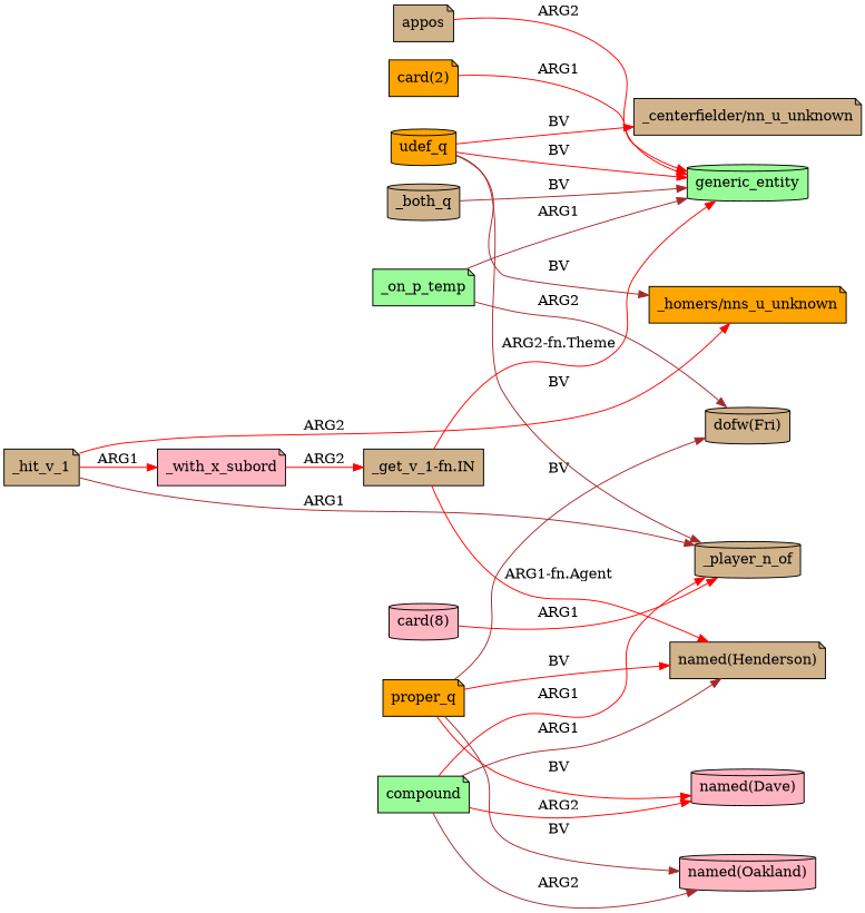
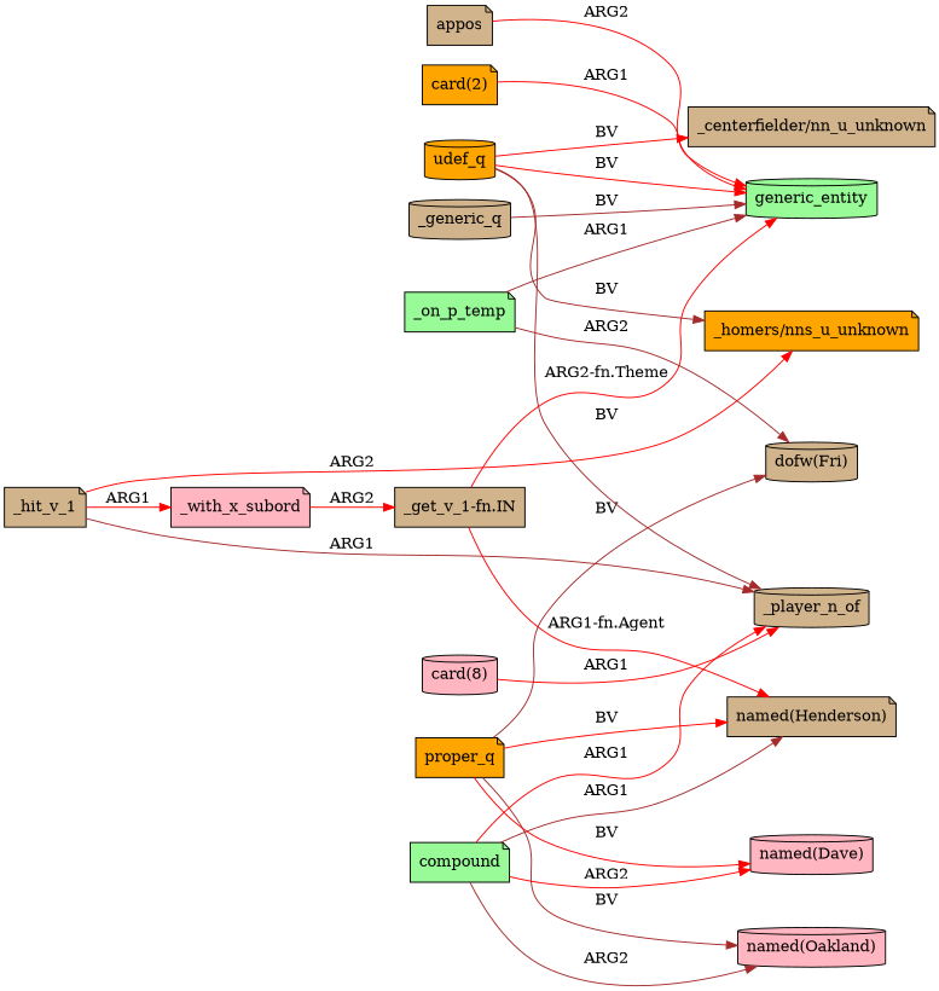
  digraph {
    rankdir=LR
    node [fillcolor=tan shape=note style=filled]
    edge [color=red]
    proper_q [fillcolor=orange]
    "dofw(Fri)" [shape=cylinder]
    "named(Henderson)"
    "named(Oakland)" [fillcolor=lightpink shape=cylinder]
    "named(Dave)" [fillcolor=lightpink shape=cylinder]
    udef_q [fillcolor=orange shape=cylinder]
    generic_entity [fillcolor=palegreen shape=cylinder]
    _player_n_of [shape=cylinder]
    "_homers/nns_u_unknown" [fillcolor=orange]
    "_centerfielder/nn_u_unknown"
    _hit_v_1
    _with_x_subord [fillcolor=lightpink]
    appos
    "_get_v_1-fn.IN" [shape=box]
    compound [fillcolor=palegreen]
-   _both_q [shape=cylinder]
+   _both_q [shape=cylinder label=_generic_q]
    _on_p_temp [fillcolor=palegreen]
    "card(8)" [fillcolor=lightpink shape=cylinder]
    "card(2)" [fillcolor=orange]
    proper_q -> "dofw(Fri)" [color=brown label=BV]
    proper_q -> "named(Henderson)" [label=BV]
    proper_q -> "named(Oakland)" [color=brown label=BV]
    proper_q -> "named(Dave)" [label=BV]
    udef_q -> generic_entity [label=BV]
    udef_q -> _player_n_of [color=brown label=BV]
    udef_q -> "_homers/nns_u_unknown" [color=brown label=BV]
    udef_q -> "_centerfielder/nn_u_unknown" [label=BV]
    _hit_v_1 -> _player_n_of [color=brown label=ARG1]
    _hit_v_1 -> "_homers/nns_u_unknown" [label=ARG2]
    _hit_v_1 -> _with_x_subord [label=ARG1]
    _with_x_subord -> "_get_v_1-fn.IN" [label=ARG2]
    appos -> generic_entity [label=ARG2]
    "_get_v_1-fn.IN" -> "named(Henderson)" [label="ARG1-fn.Agent"]
    "_get_v_1-fn.IN" -> generic_entity [label="ARG2-fn.Theme"]
    compound -> "named(Henderson)" [color=brown label=ARG1]
    compound -> "named(Oakland)" [color=brown label=ARG2]
    compound -> "named(Dave)" [label=ARG2]
    compound -> _player_n_of [label=ARG1]
    _both_q -> generic_entity [color=brown label=BV]
    _on_p_temp -> "dofw(Fri)" [color=brown label=ARG2]
    _on_p_temp -> generic_entity [color=brown label=ARG1]
    "card(8)" -> _player_n_of [label=ARG1]
    "card(2)" -> generic_entity [label=ARG1]
  }
